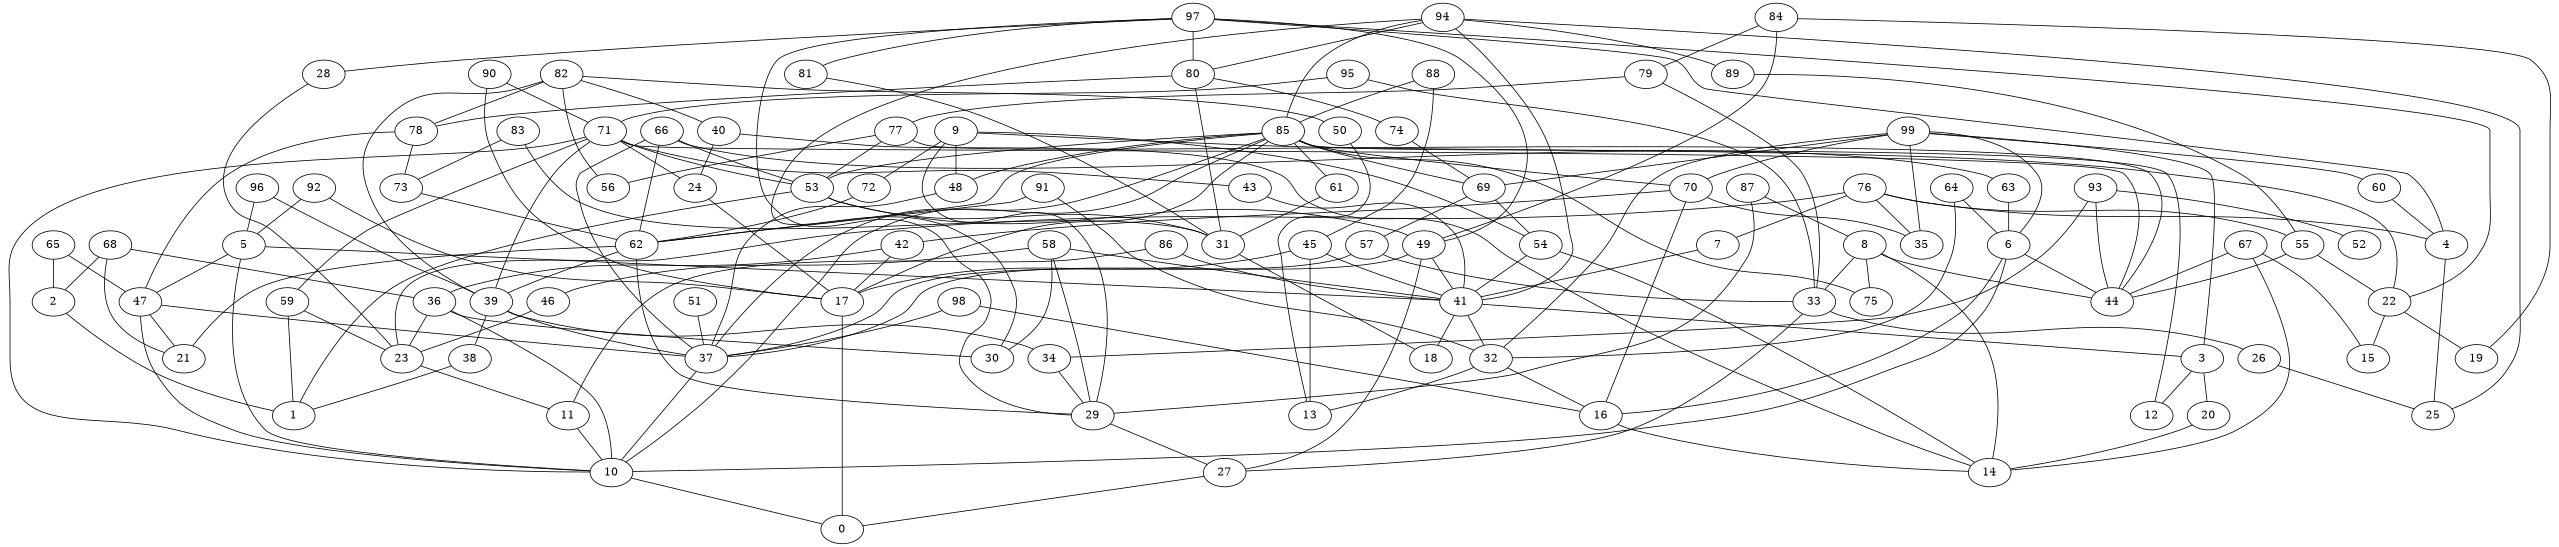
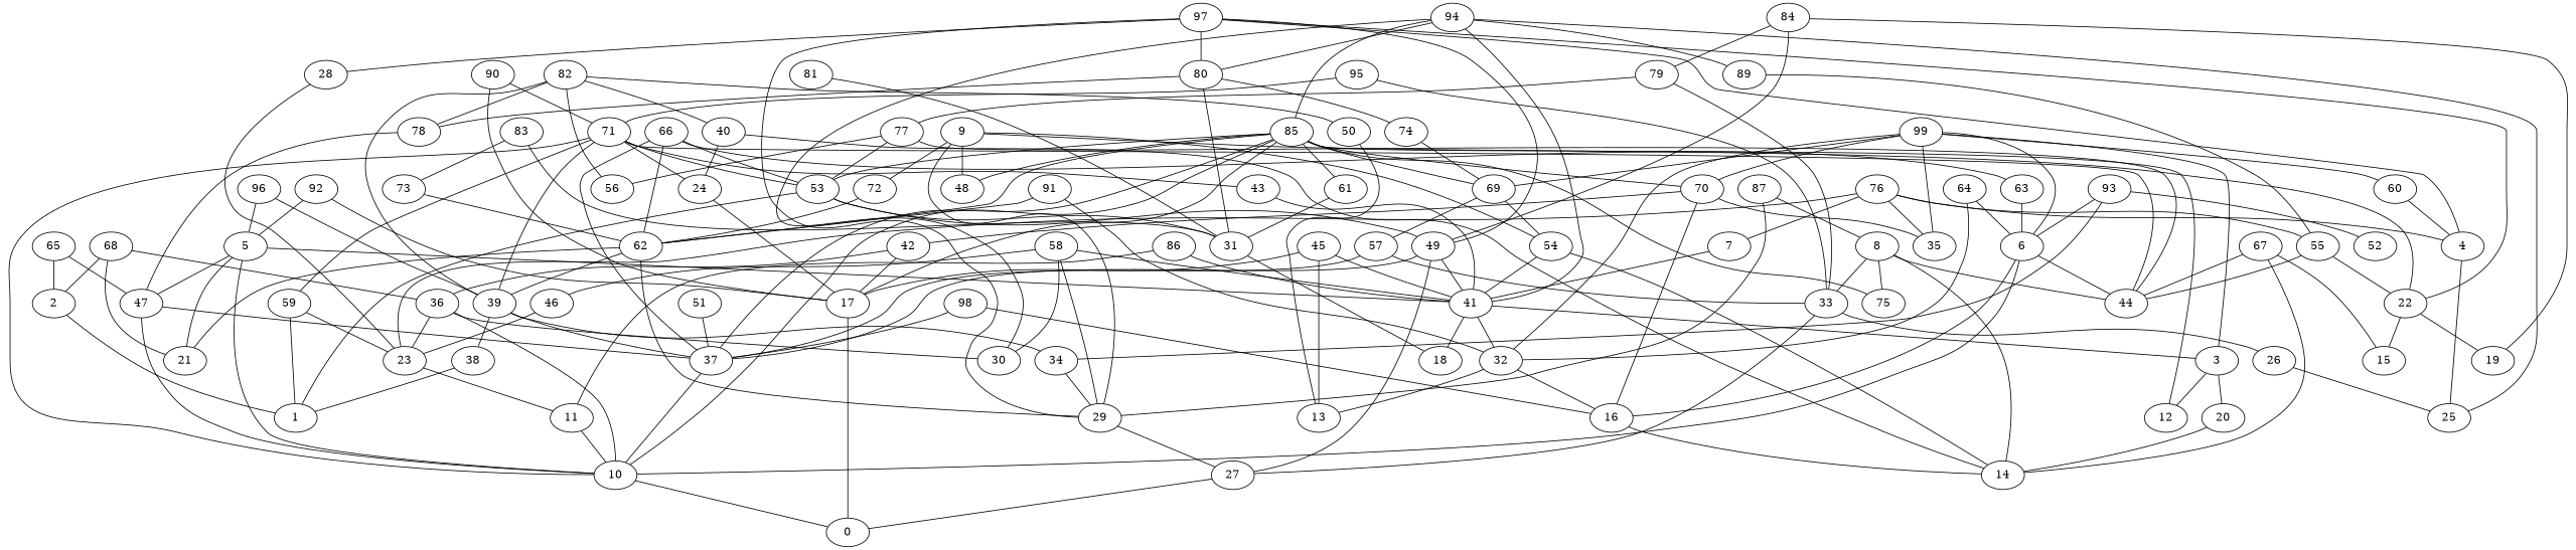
  digraph {
    edge [color=black dir=none]
    72
    62
    29
    21
    39
    60
    4
    25
    8
    14
    75
    44
    33
    27
    26
    28
    23
    11
    66
    63
    53
    37
    6
    49
    31
    1
    10
    70
    42
    16
    35
    17
    36
-   88
    45
    85
    41
    13
    69
    51
    12
    61
    18
    32
    3
    0
    40
    24
    48
    77
    56
    93
    52
    34
    20
    86
    90
    71
    43
    59
    57
    74
    54
    9
    22
    15
    19
    38
    55
    97
    80
    81
    78
    89
    82
    50
    73
    47
    98
    83
    99
    96
    5
    91
    46
    92
    2
    79
    68
    30
    87
    65
    7
    76
    64
    67
    94
    95
    58
    84
    subgraph sub_1 {
      72
      62
      29
      21
      39
      60
      4
      25
      8
      14
      75
      44
      33
      27
      26
      28
      23
      11
      66
      63
      53
      37
      6
      49
      31
      1
      10
      70
      42
      16
      35
      17
      36
-     88
      45
      85
      41
      13
      69
      51
      12
      61
      18
      32
      3
      0
      40
      24
      48
      77
      56
      93
      52
      34
      20
      86
      90
      71
      43
      59
      57
      74
      54
      9
      22
      15
      19
      38
      55
      97
      80
      81
      78
      89
      82
      50
      73
      47
      98
      83
      99
      96
      5
      91
      46
      92
      2
      79
      68
      30
      87
      65
      7
      76
      64
      67
      94
      95
      58
      84
    }
    72 -> 62
    62 -> 29
    62 -> 21
    62 -> 39
    29 -> 27
    39 -> 37
    39 -> 34
    39 -> 38
    60 -> 4
    4 -> 25
    8 -> 14
    8 -> 75
    8 -> 44
    8 -> 33
    33 -> 27
    33 -> 26
    27 -> 0
    26 -> 25
    28 -> 23
    23 -> 11
    11 -> 10
    66 -> 62
    66 -> 63
    66 -> 53
    66 -> 37
    63 -> 6
    53 -> 49
    53 -> 31
    53 -> 1
    37 -> 10
    6 -> 44
    6 -> 10
    6 -> 16
    49 -> 27
    49 -> 37
    49 -> 41
    31 -> 18
    10 -> 0
    70 -> 42
    70 -> 16
    70 -> 35
    42 -> 17
    42 -> 36
    16 -> 14
    17 -> 0
    36 -> 23
    36 -> 10
    36 -> 30
-   88 -> 45
-   88 -> 85
    45 -> 17
    45 -> 41
    45 -> 13
    85 -> 62
    85 -> 75
    85 -> 53
    85 -> 37
    85 -> 10
    85 -> 70
    85 -> 17
    85 -> 69
    85 -> 12
    85 -> 61
    85 -> 48
    41 -> 18
    41 -> 32
    41 -> 3
    69 -> 57
    69 -> 54
    51 -> 37
    61 -> 31
    32 -> 16
    32 -> 13
    3 -> 12
    3 -> 20
    40 -> 14
    40 -> 24
    24 -> 17
-   48 -> 37
    77 -> 44
    77 -> 53
    77 -> 56
-   93 -> 44
+   93 -> 6
    93 -> 52
    93 -> 34
    34 -> 29
    20 -> 14
    86 -> 11
    86 -> 41
    90 -> 17
    90 -> 71
    71 -> 39
    71 -> 44
    71 -> 53
    71 -> 10
    71 -> 24
    71 -> 43
    71 -> 59
    43 -> 41
    59 -> 23
    59 -> 1
    57 -> 33
    57 -> 37
    74 -> 69
    54 -> 14
    54 -> 41
    9 -> 72
    9 -> 29
    9 -> 48
    9 -> 54
    9 -> 22
    22 -> 15
    22 -> 19
    38 -> 1
    55 -> 44
    55 -> 22
    97 -> 29
    97 -> 4
    97 -> 28
    97 -> 49
    97 -> 22
    97 -> 80
-   97 -> 81
    80 -> 31
    80 -> 74
    80 -> 78
    81 -> 31
-   78 -> 73
    78 -> 47
    89 -> 55
    82 -> 39
    82 -> 40
    82 -> 56
    82 -> 78
    82 -> 50
    50 -> 13
    73 -> 62
-   47 -> 21
+   5 -> 21
    47 -> 37
    47 -> 10
    98 -> 37
    98 -> 16
    83 -> 31
    83 -> 73
    99 -> 60
    99 -> 6
    99 -> 70
    99 -> 35
    99 -> 69
    99 -> 32
    99 -> 3
    96 -> 39
    96 -> 5
    5 -> 10
    5 -> 41
    5 -> 47
    91 -> 62
    91 -> 32
    46 -> 23
    92 -> 17
    92 -> 5
    2 -> 1
    79 -> 33
    79 -> 77
    68 -> 21
    68 -> 36
    68 -> 2
    87 -> 29
    87 -> 8
    65 -> 47
    65 -> 2
    7 -> 41
    76 -> 4
    76 -> 23
    76 -> 35
    76 -> 55
    76 -> 7
    64 -> 6
    64 -> 32
    67 -> 14
    67 -> 44
    67 -> 15
    94 -> 25
    94 -> 85
    94 -> 41
    94 -> 80
    94 -> 89
    94 -> 30
    95 -> 33
    95 -> 71
    58 -> 29
    58 -> 41
    58 -> 46
    58 -> 30
    84 -> 49
    84 -> 19
    84 -> 79
  }
